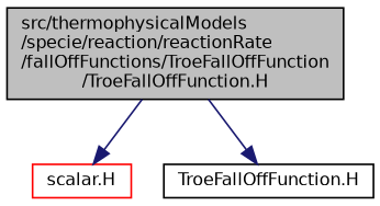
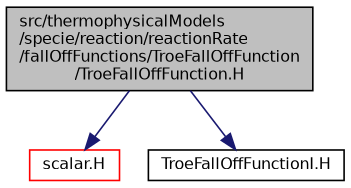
  digraph {
    node [color=black fontname=Helvetica fontsize=10 shape=record]
    edge [color=midnightblue fontname=Helvetica fontsize=10 labelfontname=Helvetica labelfontsize=10 style=solid]
    n1 [fillcolor=grey75 fontcolor=black height=0.2 label="src/thermophysicalModels\l/specie/reaction/reactionRate\l/fallOffFunctions/TroeFallOffFunction\l/TroeFallOffFunction.H" style=filled width=0.4]
    n2 [color=red height=0.2 label="scalar.H" width=0.4]
-   n3 [height=0.2 label="TroeFallOffFunction.H" width=0.4]
+   n3 [height=0.2 label="TroeFallOffFunctionI.H" width=0.4]
    n1 -> n2
    n1 -> n3
  }
